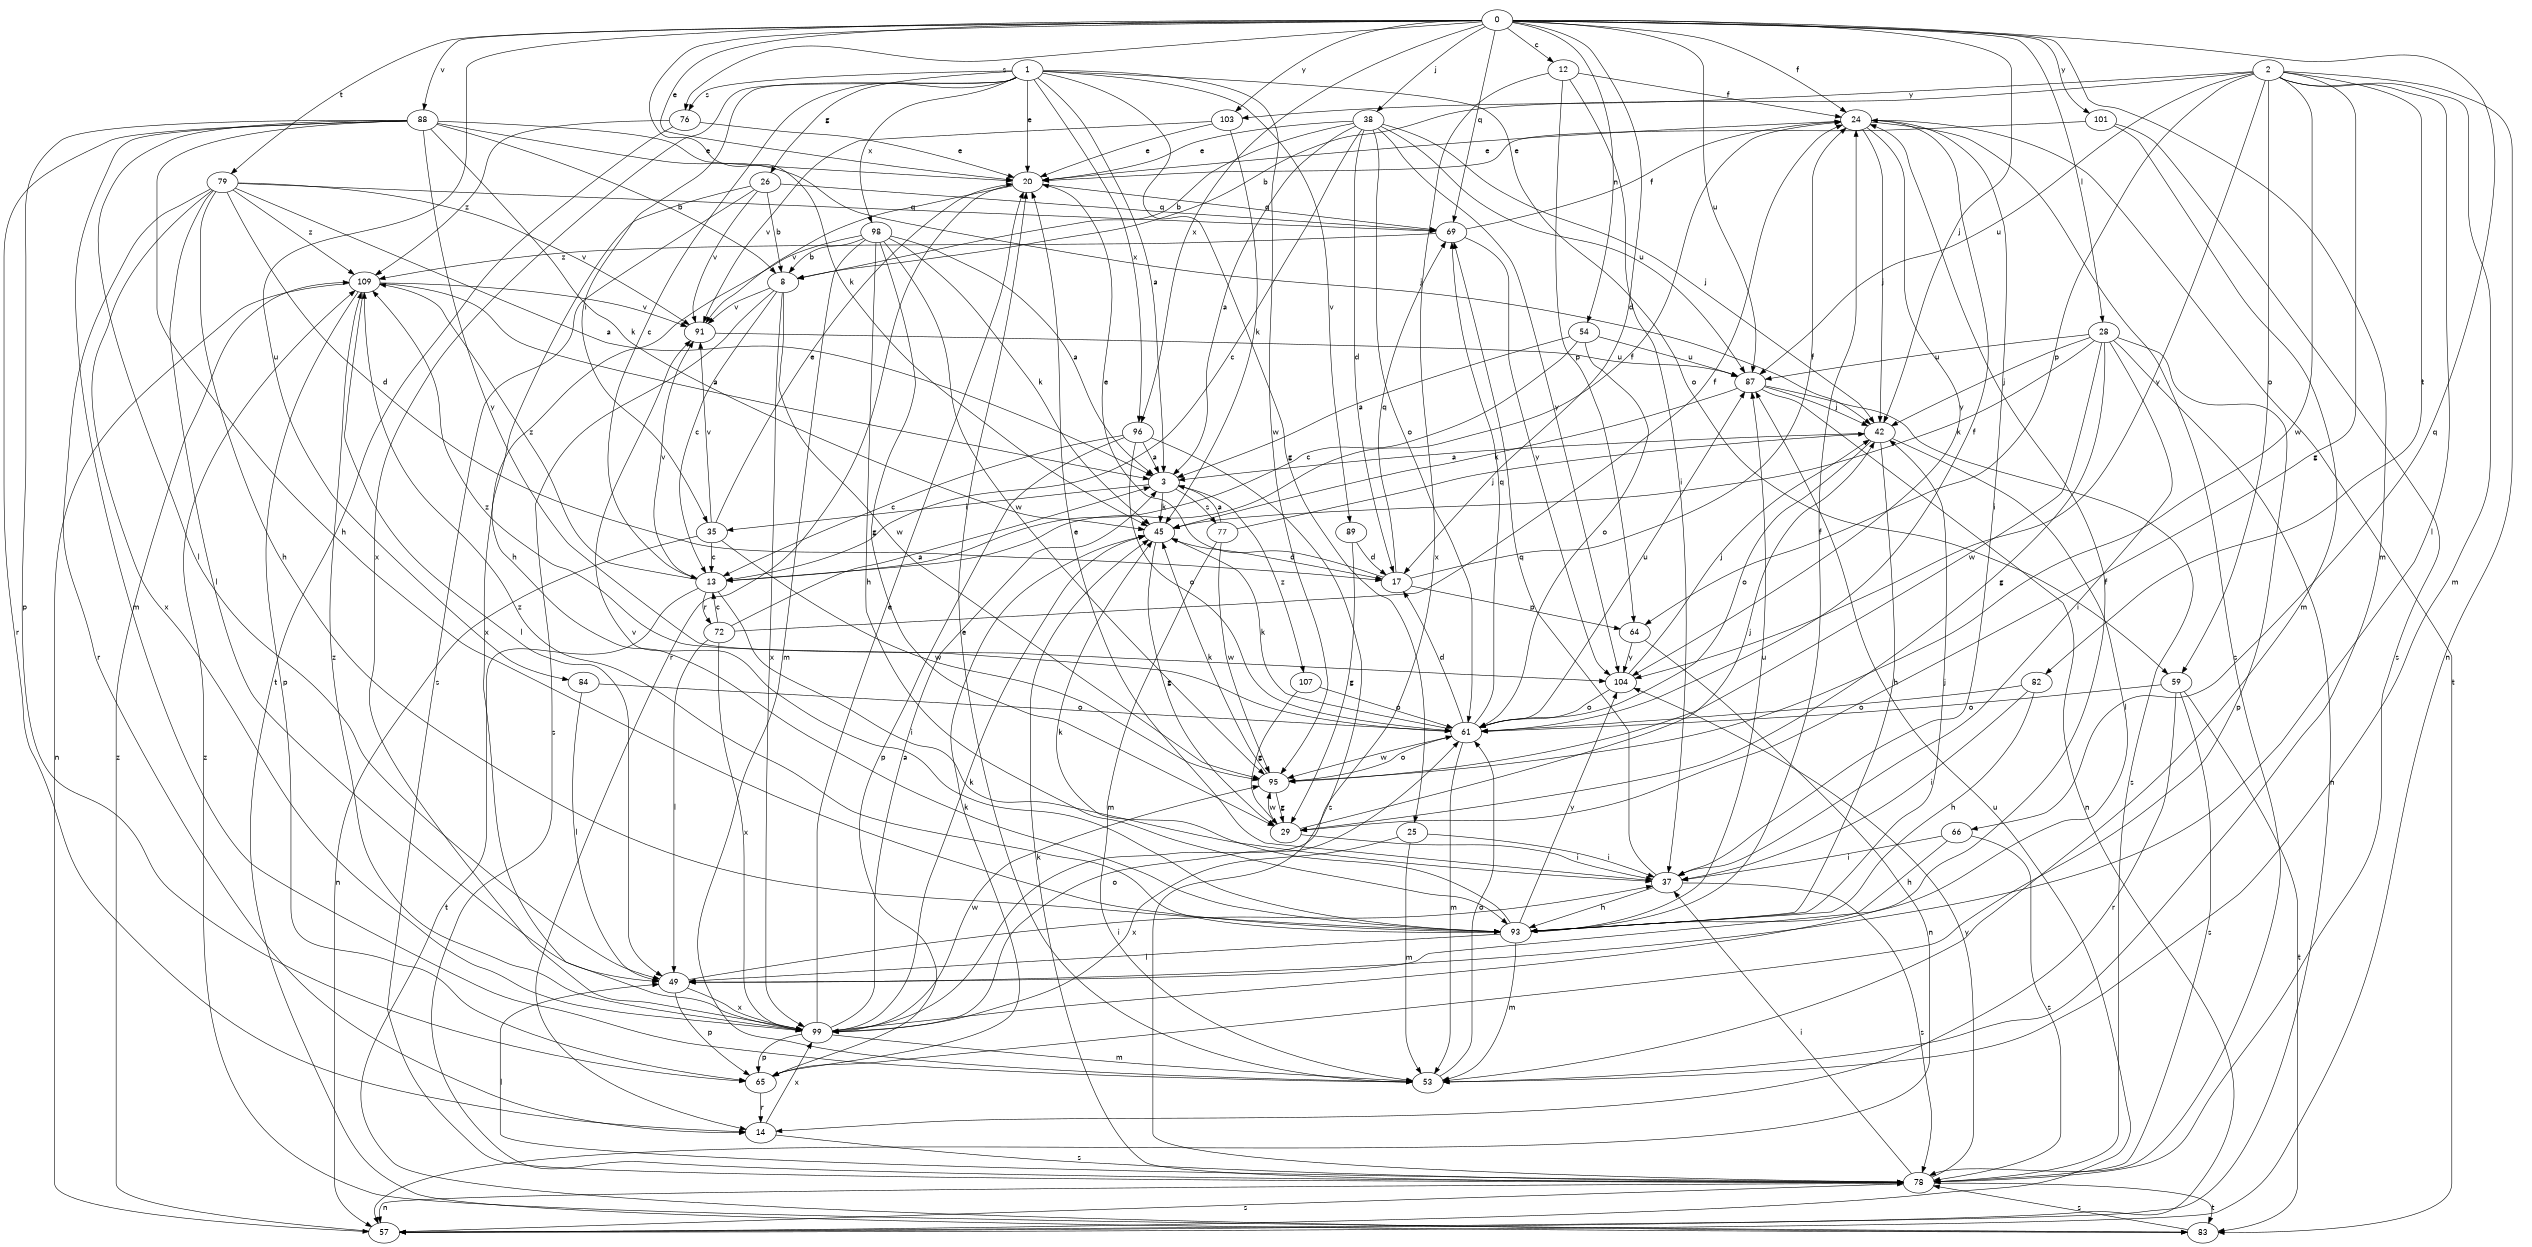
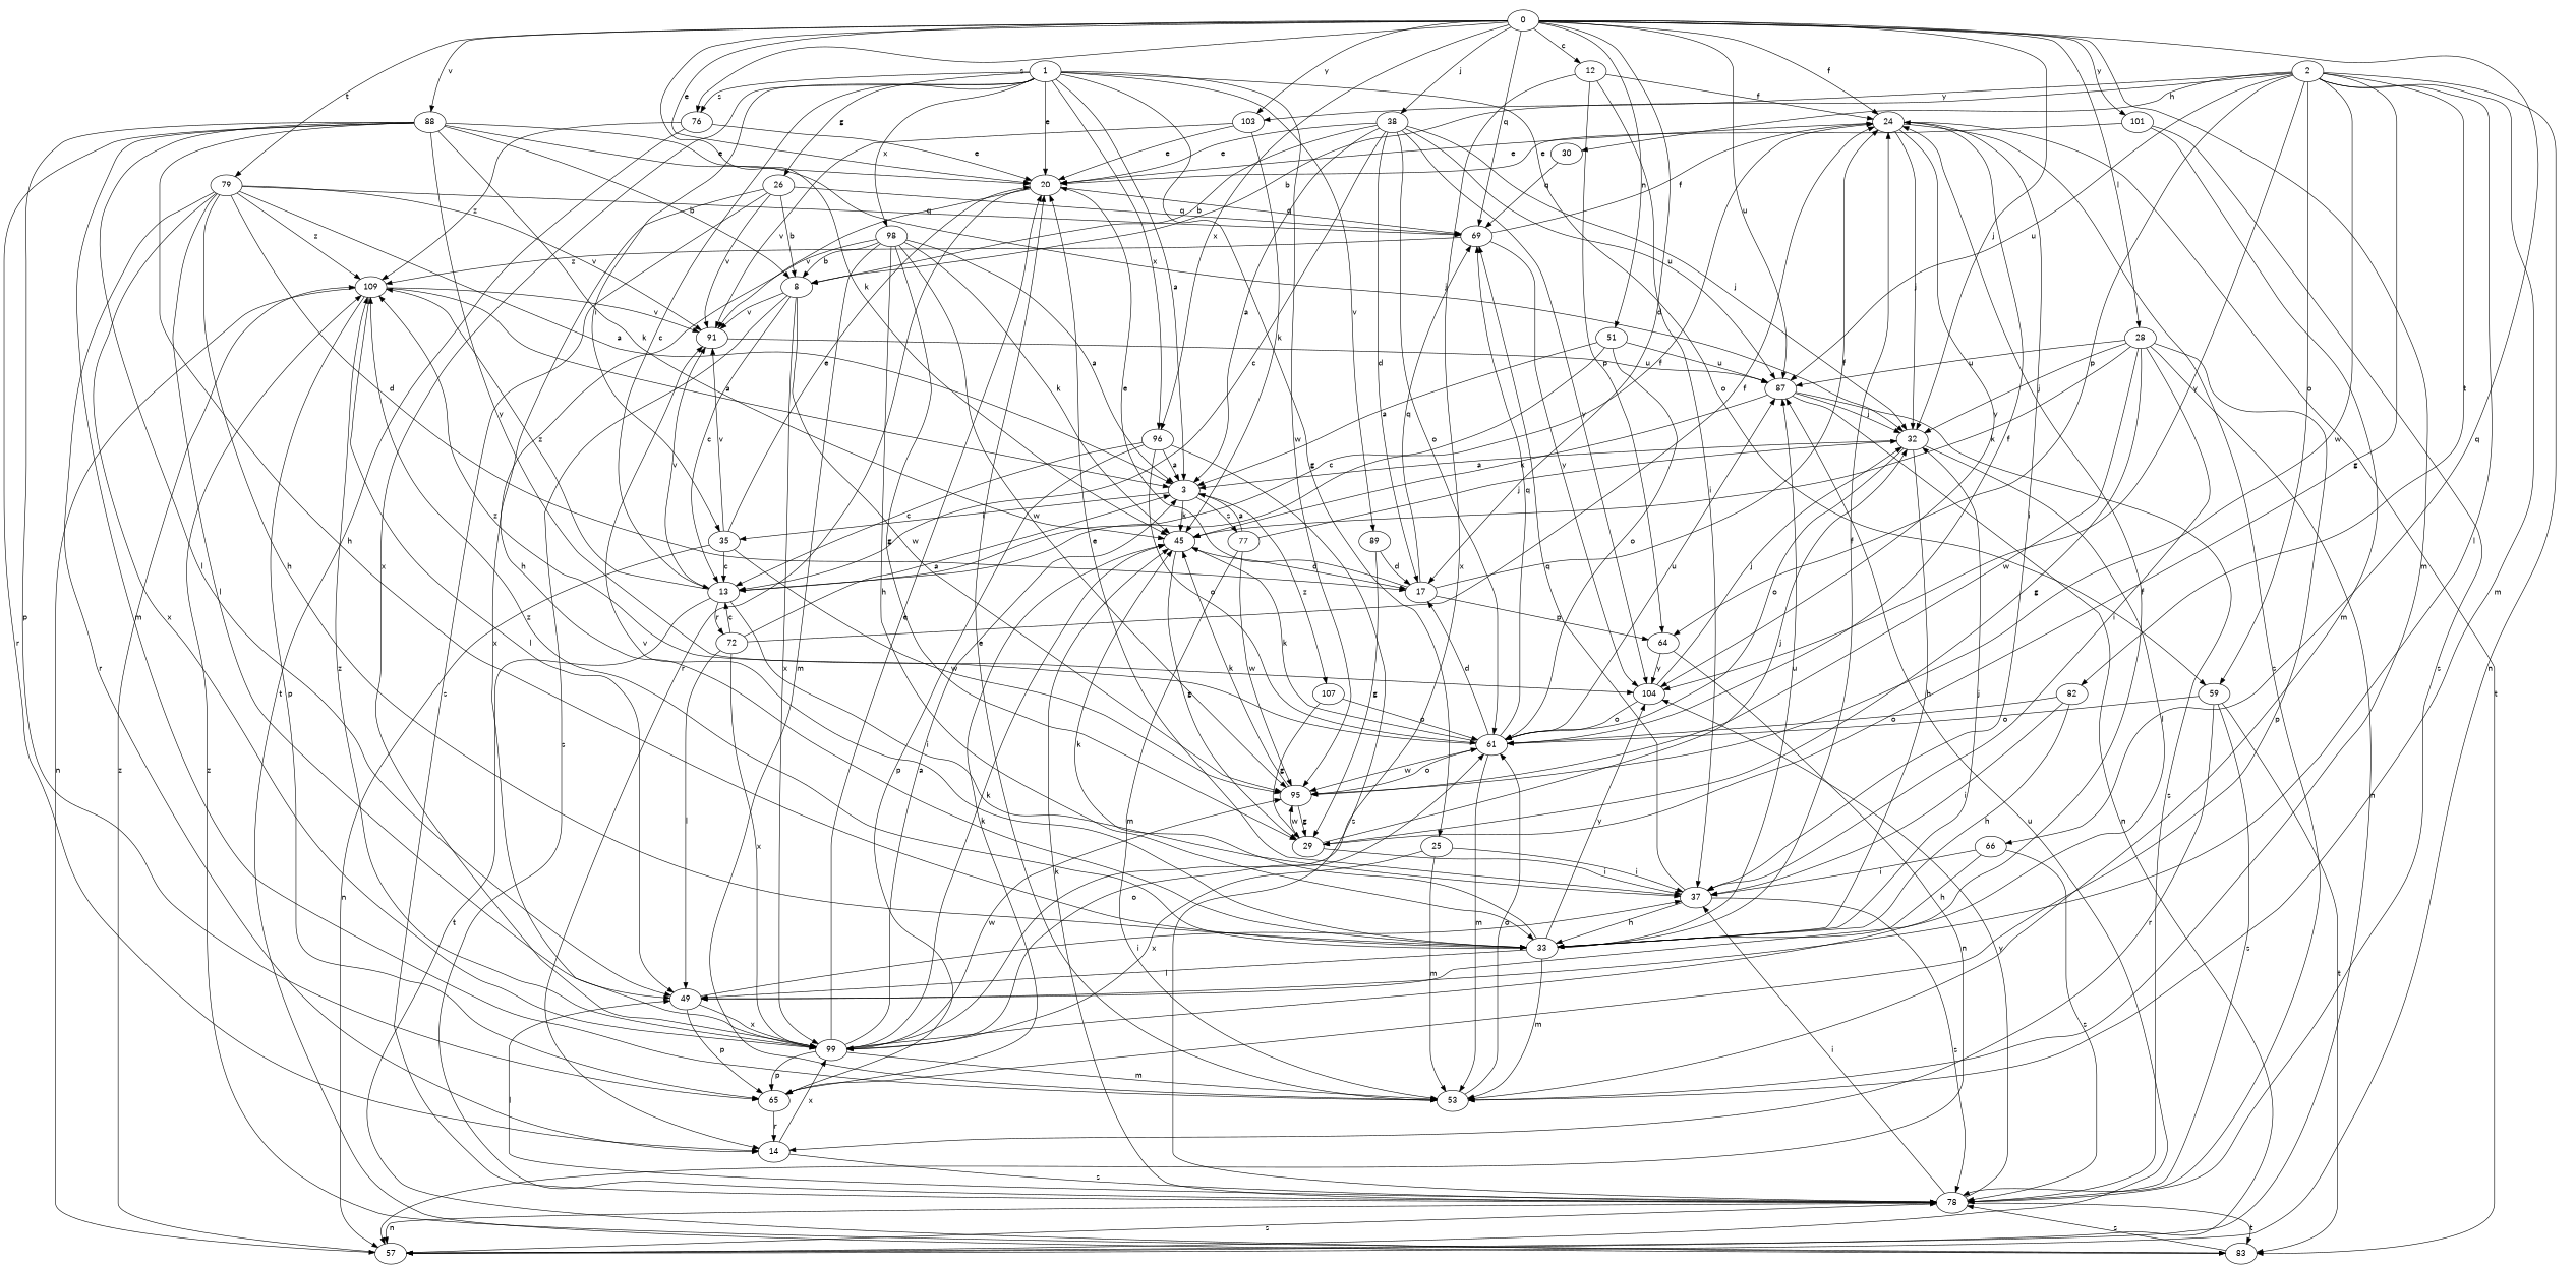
  strict digraph {
    fontname=Lato
    node [fontname=Lato]
    edge [fontname=Lato]
    0
    12
    17
    20
    24
    38
-   42
+   42 [label=32]
    45
    n9 [label=28]
    53
-   54
+   54 [label=51]
    66
    69
    76
    79
-   84
    87
    88
    96
    101
    103
    99
    64
    37
    91
    n26 [label=14]
    104
    78
    83
    3
    13
    8
    61
    49
-   33 [label=93]
+   33
    29
    95
    57
    65
    109
    1
    25
    26
    35
    59
    89
    98
    77
    107
    72
    2
+   30
    82
    0 -> 12 [label=c]
    0 -> 17 [label=d]
    0 -> 20 [label=e]
    0 -> 24 [label=f]
    0 -> 38 [label=j]
    0 -> 42 [label=j]
    0 -> 45 [label=k]
    0 -> n9 [label=l]
    0 -> 53 [label=m]
    0 -> 54 [label=n]
    0 -> 66 [label=q]
    0 -> 69 [label=q]
    0 -> 76 [label=s]
    0 -> 79 [label=t]
-   0 -> 84 [label=u]
    0 -> 87 [label=u]
    0 -> 88 [label=v]
    0 -> 96 [label=x]
    0 -> 101 [label=y]
    0 -> 103 [label=y]
    12 -> 24 [label=f]
    12 -> 99 [label=x]
    12 -> 64 [label=p]
    12 -> 37 [label=i]
    17 -> 20 [label=e]
    17 -> 24 [label=f]
    17 -> 69 [label=q]
    17 -> 64 [label=p]
    20 -> 69 [label=q]
    20 -> 91 [label=v]
    20 -> n26 [label=r]
    24 -> 20 [label=e]
    24 -> 42 [label=j]
    24 -> 37 [label=i]
    24 -> 104 [label=y]
    24 -> 78 [label=s]
    24 -> 83 [label=t]
    38 -> 17 [label=d]
    38 -> 20 [label=e]
    38 -> 42 [label=j]
    38 -> 87 [label=u]
    38 -> 104 [label=y]
    38 -> 3 [label=a]
    38 -> 13 [label=c]
    38 -> 8 [label=b]
    38 -> 61 [label=o]
    42 -> 3 [label=a]
    42 -> 61 [label=o]
    42 -> 49 [label=l]
    42 -> 33 [label=h]
    45 -> 17 [label=d]
    45 -> 29 [label=g]
    n9 -> 42 [label=j]
    n9 -> 45 [label=k]
    n9 -> 87 [label=u]
    n9 -> 37 [label=i]
    n9 -> 29 [label=g]
    n9 -> 95 [label=w]
    n9 -> 57 [label=n]
    n9 -> 65 [label=p]
    53 -> 20 [label=e]
    53 -> 61 [label=o]
    54 -> 87 [label=u]
    54 -> 3 [label=a]
    54 -> 13 [label=c]
    54 -> 61 [label=o]
    66 -> 37 [label=i]
    66 -> 78 [label=s]
    66 -> 33 [label=h]
    69 -> 24 [label=f]
    69 -> 104 [label=y]
    69 -> 109 [label=z]
    76 -> 20 [label=e]
    76 -> 83 [label=t]
    76 -> 109 [label=z]
    79 -> 17 [label=d]
    79 -> 69 [label=q]
    79 -> 99 [label=x]
    79 -> 91 [label=v]
    79 -> n26 [label=r]
    79 -> 3 [label=a]
    79 -> 49 [label=l]
    79 -> 33 [label=h]
    79 -> 109 [label=z]
-   84 -> 61 [label=o]
-   84 -> 49 [label=l]
    87 -> 42 [label=j]
    87 -> 45 [label=k]
    87 -> 78 [label=s]
    87 -> 57 [label=n]
    88 -> 20 [label=e]
    88 -> 42 [label=j]
    88 -> 45 [label=k]
    88 -> 53 [label=m]
    88 -> n26 [label=r]
    88 -> 104 [label=y]
    88 -> 8 [label=b]
    88 -> 49 [label=l]
    88 -> 33 [label=h]
    88 -> 65 [label=p]
    96 -> 78 [label=s]
    96 -> 3 [label=a]
    96 -> 13 [label=c]
    96 -> 61 [label=o]
    96 -> 65 [label=p]
    101 -> 20 [label=e]
    101 -> 53 [label=m]
    101 -> 78 [label=s]
    103 -> 20 [label=e]
    103 -> 45 [label=k]
    103 -> 91 [label=v]
    99 -> 20 [label=e]
    99 -> 24 [label=f]
    99 -> 45 [label=k]
    99 -> 53 [label=m]
    99 -> 3 [label=a]
    99 -> 61 [label=o]
    99 -> 95 [label=w]
    99 -> 65 [label=p]
    99 -> 109 [label=z]
    64 -> 104 [label=y]
    64 -> 57 [label=n]
    37 -> 20 [label=e]
    37 -> 69 [label=q]
    37 -> 78 [label=s]
    37 -> 33 [label=h]
    91 -> 87 [label=u]
    n26 -> 99 [label=x]
    n26 -> 78 [label=s]
    104 -> 42 [label=j]
    104 -> 61 [label=o]
    78 -> 45 [label=k]
    78 -> 37 [label=i]
    78 -> 104 [label=y]
    78 -> 83 [label=t]
    78 -> 49 [label=l]
    78 -> 57 [label=n]
    83 -> 78 [label=s]
    83 -> 109 [label=z]
    3 -> 45 [label=k]
    3 -> 35 [label=i]
    3 -> 77 [label=s]
    3 -> 107 [label=z]
    13 -> 24 [label=f]
    13 -> 37 [label=i]
    13 -> 91 [label=v]
    13 -> 83 [label=t]
    13 -> 109 [label=z]
    13 -> 72 [label=r]
    8 -> 99 [label=x]
    8 -> 91 [label=v]
    8 -> 78 [label=s]
    8 -> 13 [label=c]
    8 -> 95 [label=w]
    61 -> 17 [label=d]
    61 -> 24 [label=f]
    61 -> 45 [label=k]
    61 -> 53 [label=m]
    61 -> 69 [label=q]
    61 -> 87 [label=u]
    61 -> 95 [label=w]
    61 -> 109 [label=z]
    49 -> 99 [label=x]
    49 -> 37 [label=i]
    49 -> 65 [label=p]
    33 -> 24 [label=f]
    33 -> 42 [label=j]
    33 -> 45 [label=k]
    33 -> 53 [label=m]
    33 -> 87 [label=u]
    33 -> 91 [label=v]
    33 -> 104 [label=y]
    33 -> 49 [label=l]
    33 -> 109 [label=z]
    29 -> 42 [label=j]
    29 -> 37 [label=i]
    29 -> 95 [label=w]
    95 -> 45 [label=k]
    95 -> 61 [label=o]
    95 -> 29 [label=g]
    57 -> 87 [label=u]
    57 -> 78 [label=s]
    57 -> 109 [label=z]
    65 -> 45 [label=k]
    65 -> n26 [label=r]
    109 -> 91 [label=v]
    109 -> 3 [label=a]
    109 -> 49 [label=l]
    109 -> 57 [label=n]
    109 -> 65 [label=p]
    1 -> 20 [label=e]
    1 -> 76 [label=s]
    1 -> 96 [label=x]
    1 -> 99 [label=x]
    1 -> 3 [label=a]
    1 -> 13 [label=c]
    1 -> 95 [label=w]
    1 -> 25 [label=g]
    1 -> 26 [label=g]
    1 -> 35 [label=i]
    1 -> 59 [label=o]
    1 -> 89 [label=v]
    1 -> 98 [label=x]
    25 -> 53 [label=m]
    25 -> 99 [label=x]
    25 -> 37 [label=i]
    26 -> 69 [label=q]
    26 -> 91 [label=v]
    26 -> 78 [label=s]
    26 -> 8 [label=b]
    26 -> 33 [label=h]
    35 -> 20 [label=e]
    35 -> 91 [label=v]
    35 -> 13 [label=c]
    35 -> 95 [label=w]
    35 -> 57 [label=n]
    59 -> n26 [label=r]
    59 -> 78 [label=s]
    59 -> 83 [label=t]
    59 -> 61 [label=o]
    89 -> 17 [label=d]
    89 -> 29 [label=g]
    98 -> 45 [label=k]
    98 -> 53 [label=m]
    98 -> 99 [label=x]
    98 -> 3 [label=a]
    98 -> 8 [label=b]
    98 -> 33 [label=h]
    98 -> 29 [label=g]
    98 -> 95 [label=w]
    77 -> 42 [label=j]
    77 -> 53 [label=m]
    77 -> 3 [label=a]
    77 -> 95 [label=w]
    107 -> 61 [label=o]
    107 -> 29 [label=g]
    72 -> 24 [label=f]
    72 -> 99 [label=x]
    72 -> 3 [label=a]
    72 -> 13 [label=c]
    72 -> 49 [label=l]
    2 -> 53 [label=m]
    2 -> 87 [label=u]
    2 -> 103 [label=y]
    2 -> 64 [label=p]
    2 -> 104 [label=y]
    2 -> 8 [label=b]
    2 -> 49 [label=l]
    2 -> 29 [label=g]
    2 -> 95 [label=w]
    2 -> 57 [label=n]
    2 -> 59 [label=o]
+   2 -> 30 [label=h]
    2 -> 82 [label=t]
+   30 -> 69 [label=q]
    82 -> 37 [label=i]
    82 -> 61 [label=o]
    82 -> 33 [label=h]
  }
